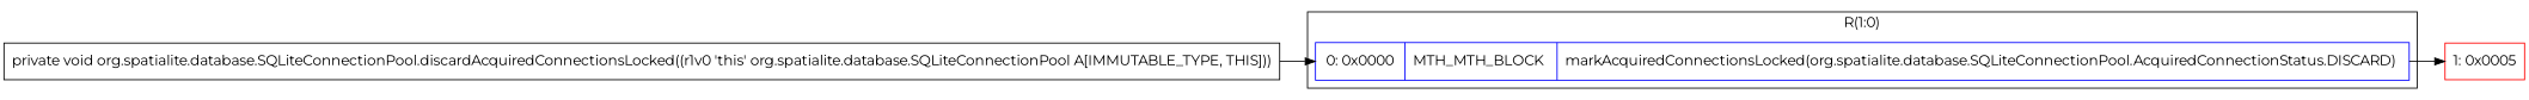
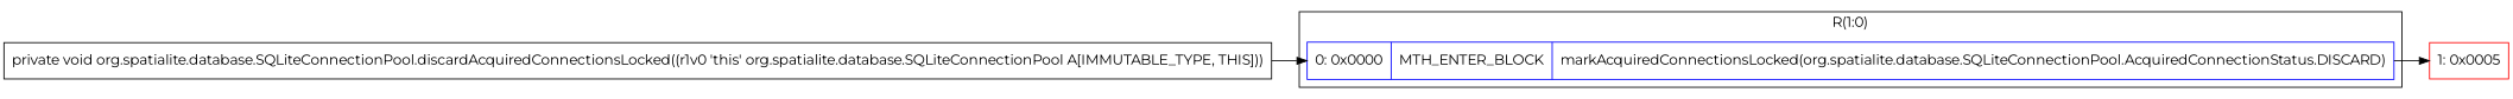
  digraph {
    rankdir=LR
    fontname=Montserrat
    node [shape=record fontname=Montserrat]
    edge [fontname=Montserrat]
-   n1 [color=blue label="{0\:\ 0x0000|MTH_MTH_BLOCK\l|markAcquiredConnectionsLocked(org.spatialite.database.SQLiteConnectionPool.AcquiredConnectionStatus.DISCARD)\l}"]
+   n1 [color=blue label="{0\:\ 0x0000|MTH_ENTER_BLOCK\l|markAcquiredConnectionsLocked(org.spatialite.database.SQLiteConnectionPool.AcquiredConnectionStatus.DISCARD)\l}"]
    n2 [color=red label="{1\:\ 0x0005}"]
    n3 [label="{private void org.spatialite.database.SQLiteConnectionPool.discardAcquiredConnectionsLocked((r1v0 'this' org.spatialite.database.SQLiteConnectionPool A[IMMUTABLE_TYPE, THIS])) }"]
    subgraph cluster_1 {
      label="R(1:0)"
      n1
    }
    n1 -> n2
    n3 -> n1
  }
